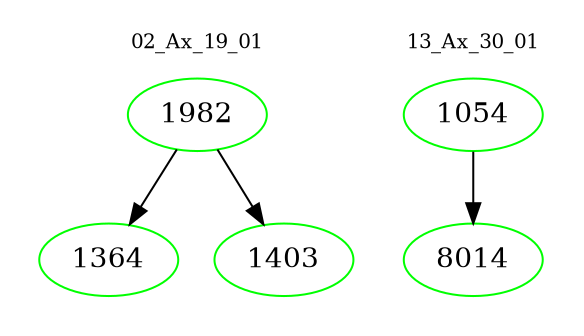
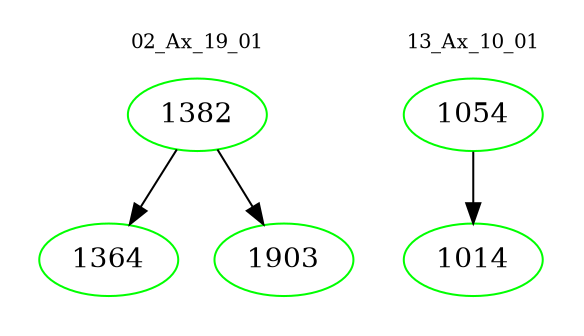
  digraph {
    node [color=green]
    edge [color=black]
-   n1 [label=1982]
+   n1 [label=1382]
    n2 [label=1364]
-   n3 [label=1403]
+   n3 [label=1903]
    n4 [label=1054]
-   n5 [label=8014]
+   n5 [label=1014]
    subgraph cluster_1 {
      color=white
      fontsize=10
      label="02_Ax_19_01"
      n1
      n2
      n3
    }
    subgraph cluster_2 {
      color=white
      fontsize=10
-     label="13_Ax_30_01"
+     label="13_Ax_10_01"
      n4
      n5
    }
    n1 -> n2
    n1 -> n3
    n4 -> n5
  }
